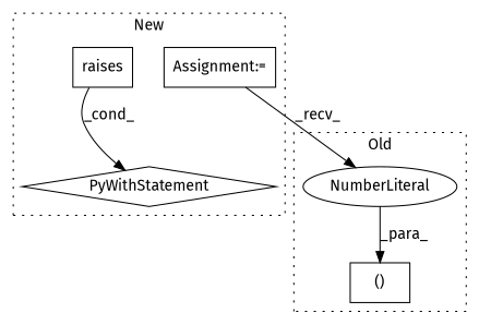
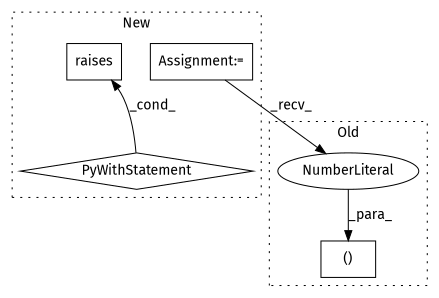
  digraph {
    fontname="Fira Sans"
    node [fontname="Fira Sans" shape=box]
    edge [fontname="Fira Sans"]
    n1 [a=106 l=28 label="()" s=3212]
    n2 [a=34 l=1 label=NumberLiteral s=3239 shape=ellipse]
    n3 [a=32 l="7,1" label=raises s="3280,3297"]
    n4 [a=104 l="10,2" label=PyWithStatement s="3263,3298" shape=diamond]
    n5 [a=7 l=6 label="Assignment:=" s=3064]
    subgraph cluster_1 {
      label=Old
      style=dotted
      n1
      n2
    }
    subgraph cluster_2 {
      label=New
      style=dotted
      n3
      n4
      n5
    }
    n2 -> n1 [label=_para_]
-   n3 -> n4 [label=_cond_]
+   n4 -> n3 [label=_cond_]
    n5 -> n2 [label=_recv_]
  }
